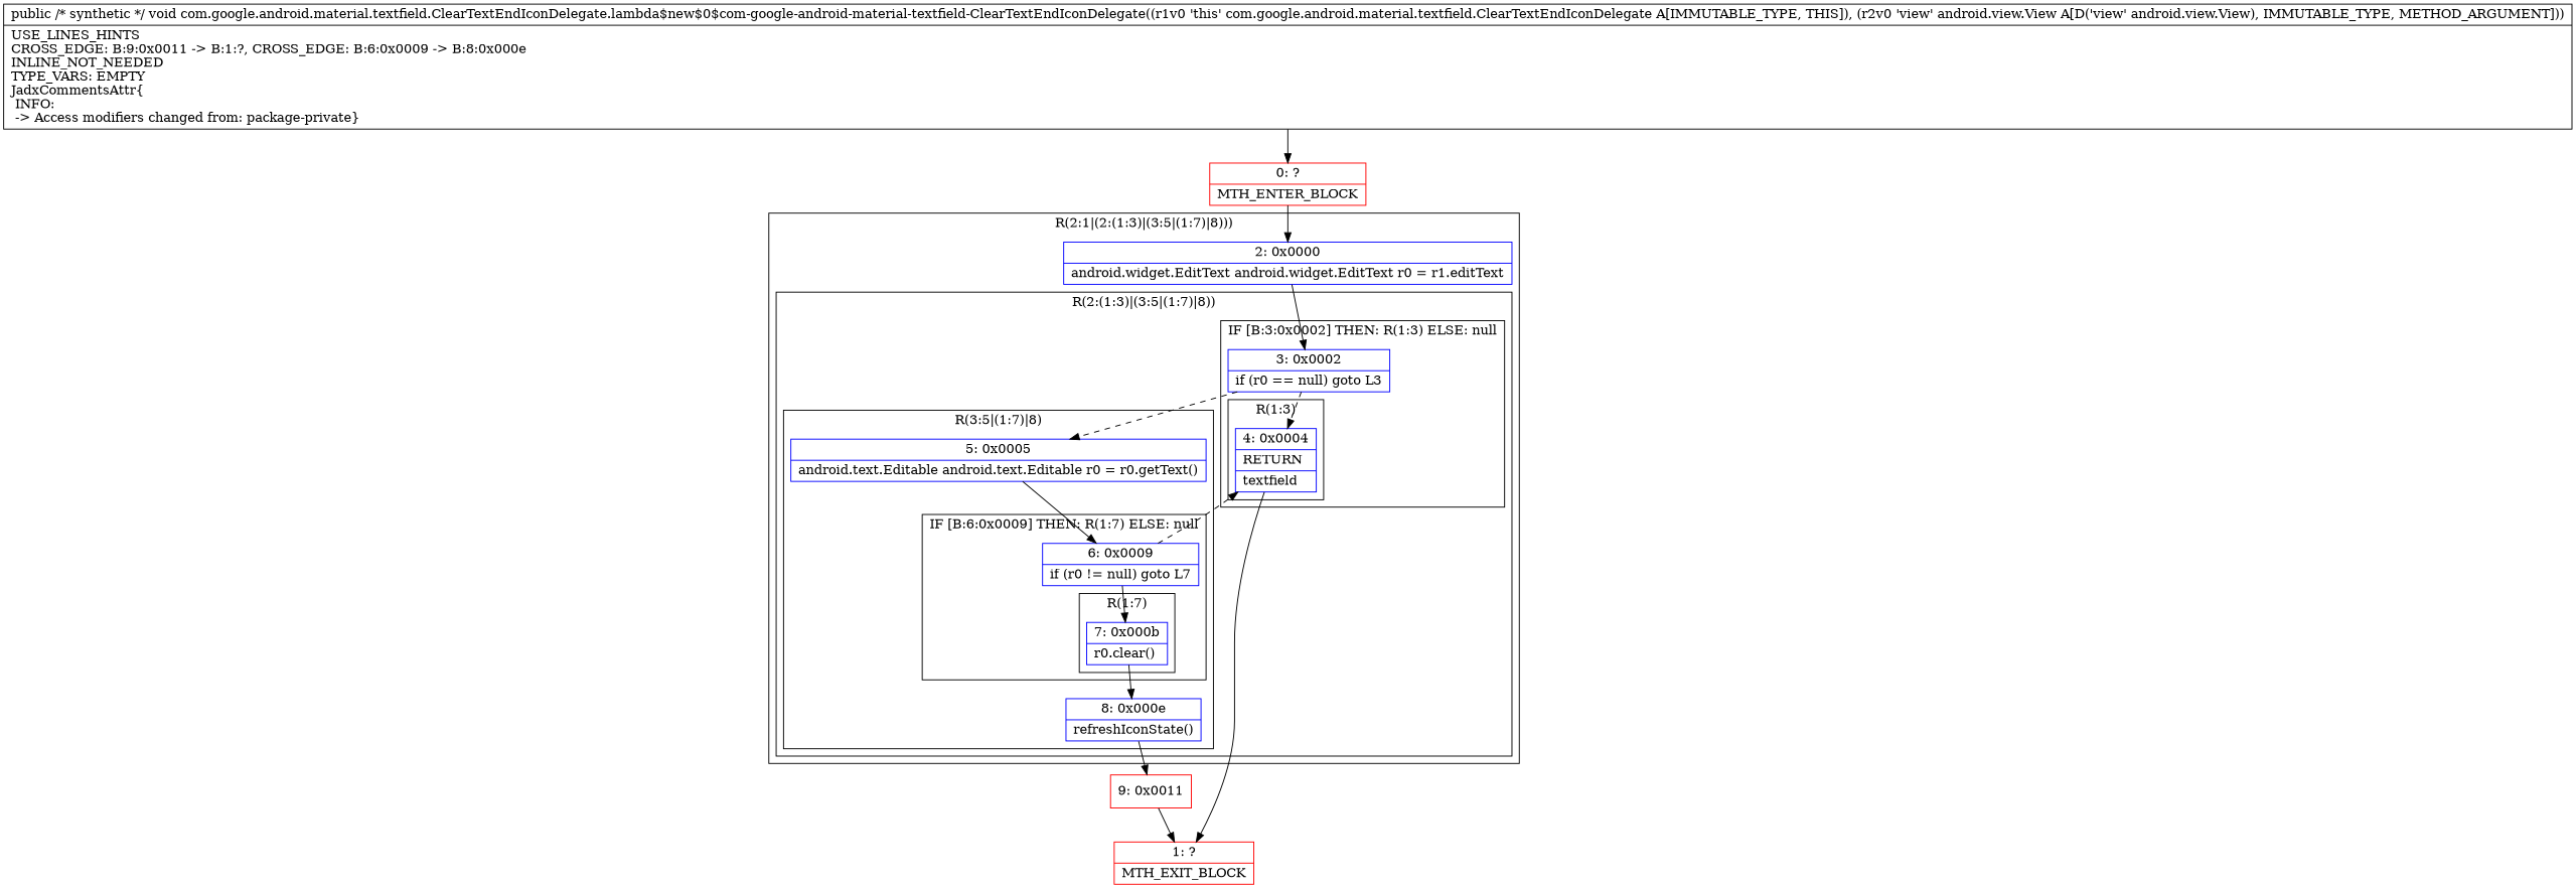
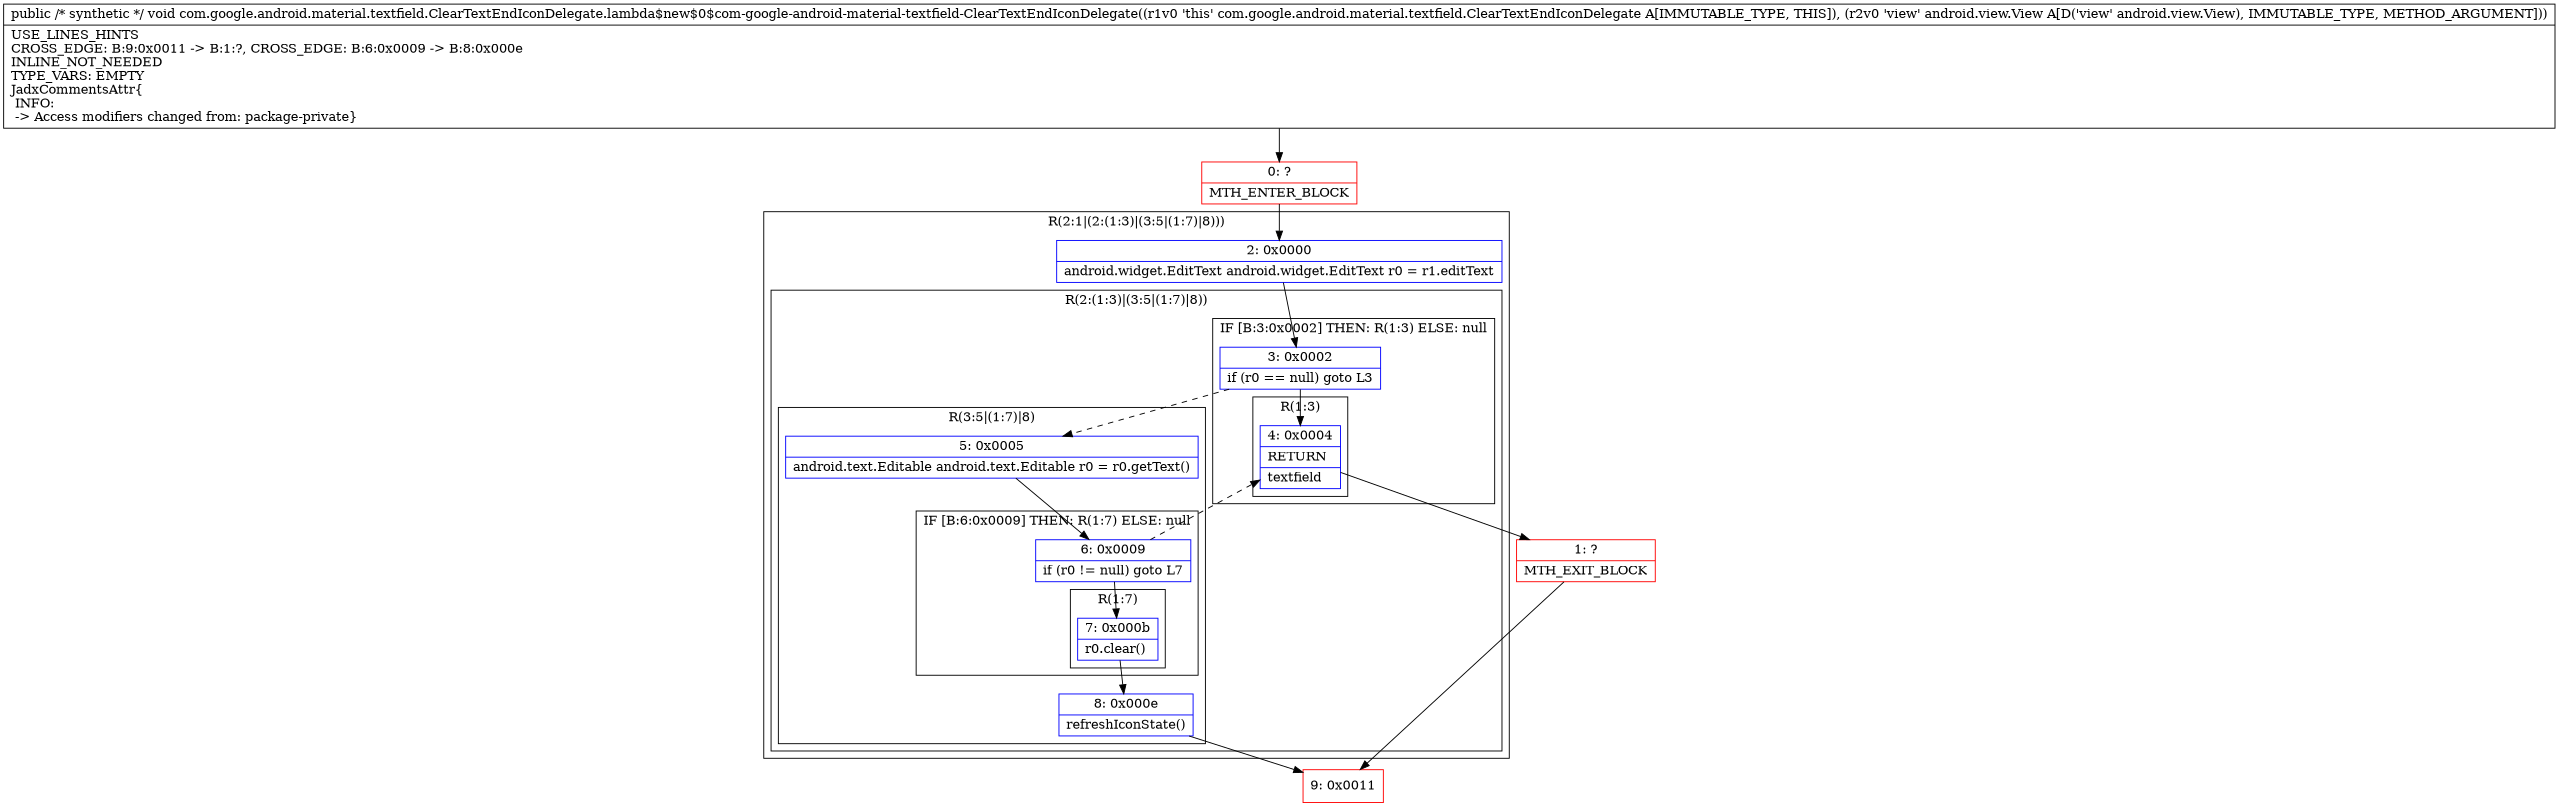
  digraph {
    node [color=blue shape=record]
    n1 [label="{4\:\ 0x0004|RETURN\l|textfield\l}"]
    n2 [label="{3\:\ 0x0002|if (r0 == null) goto L3\l}"]
    n3 [label="{7\:\ 0x000b|r0.clear()\l}"]
    n4 [label="{6\:\ 0x0009|if (r0 != null) goto L7\l}"]
    n5 [label="{5\:\ 0x0005|android.text.Editable android.text.Editable r0 = r0.getText()\l}"]
    n6 [label="{8\:\ 0x000e|refreshIconState()\l}"]
    n7 [label="{2\:\ 0x0000|android.widget.EditText android.widget.EditText r0 = r1.editText\l}"]
    n8 [color=red label="{1\:\ ?|MTH_EXIT_BLOCK\l}"]
    n9 [color=red label="{9\:\ 0x0011}"]
    n10 [color=red label="{0\:\ ?|MTH_ENTER_BLOCK\l}"]
    n11 [label="{public \/* synthetic *\/ void com.google.android.material.textfield.ClearTextEndIconDelegate.lambda$new$0$com\-google\-android\-material\-textfield\-ClearTextEndIconDelegate((r1v0 'this' com.google.android.material.textfield.ClearTextEndIconDelegate A[IMMUTABLE_TYPE, THIS]), (r2v0 'view' android.view.View A[D('view' android.view.View), IMMUTABLE_TYPE, METHOD_ARGUMENT]))  | USE_LINES_HINTS\lCROSS_EDGE: B:9:0x0011 \-\> B:1:?, CROSS_EDGE: B:6:0x0009 \-\> B:8:0x000e\lINLINE_NOT_NEEDED\lTYPE_VARS: EMPTY\lJadxCommentsAttr\{\l INFO: \l \-\> Access modifiers changed from: package\-private\}\l}" color=""]
    subgraph cluster_1 {
      label="R(2:1|(2:(1:3)|(3:5|(1:7)|8)))"
      n7
      subgraph cluster_2 {
        label="R(2:(1:3)|(3:5|(1:7)|8))"
        subgraph cluster_3 {
          label="IF [B:3:0x0002] THEN: R(1:3) ELSE: null"
          n2
          subgraph cluster_4 {
            label="R(1:3)"
            n1
          }
        }
        subgraph cluster_5 {
          label="R(3:5|(1:7)|8)"
          n5
          n6
          subgraph cluster_6 {
            label="IF [B:6:0x0009] THEN: R(1:7) ELSE: null"
            n4
            subgraph cluster_7 {
              label="R(1:7)"
              n3
            }
          }
        }
      }
    }
    n1 -> n8
-   n2 -> n1 [style=dashed]
+   n2 -> n1
    n2 -> n5 [style=dashed]
    n3 -> n6
    n4 -> n1 [style=dashed]
    n4 -> n3
    n5 -> n4
    n6 -> n9
    n7 -> n2
-   n9 -> n8
+   n8 -> n9
    n10 -> n7
    n11 -> n10
  }
